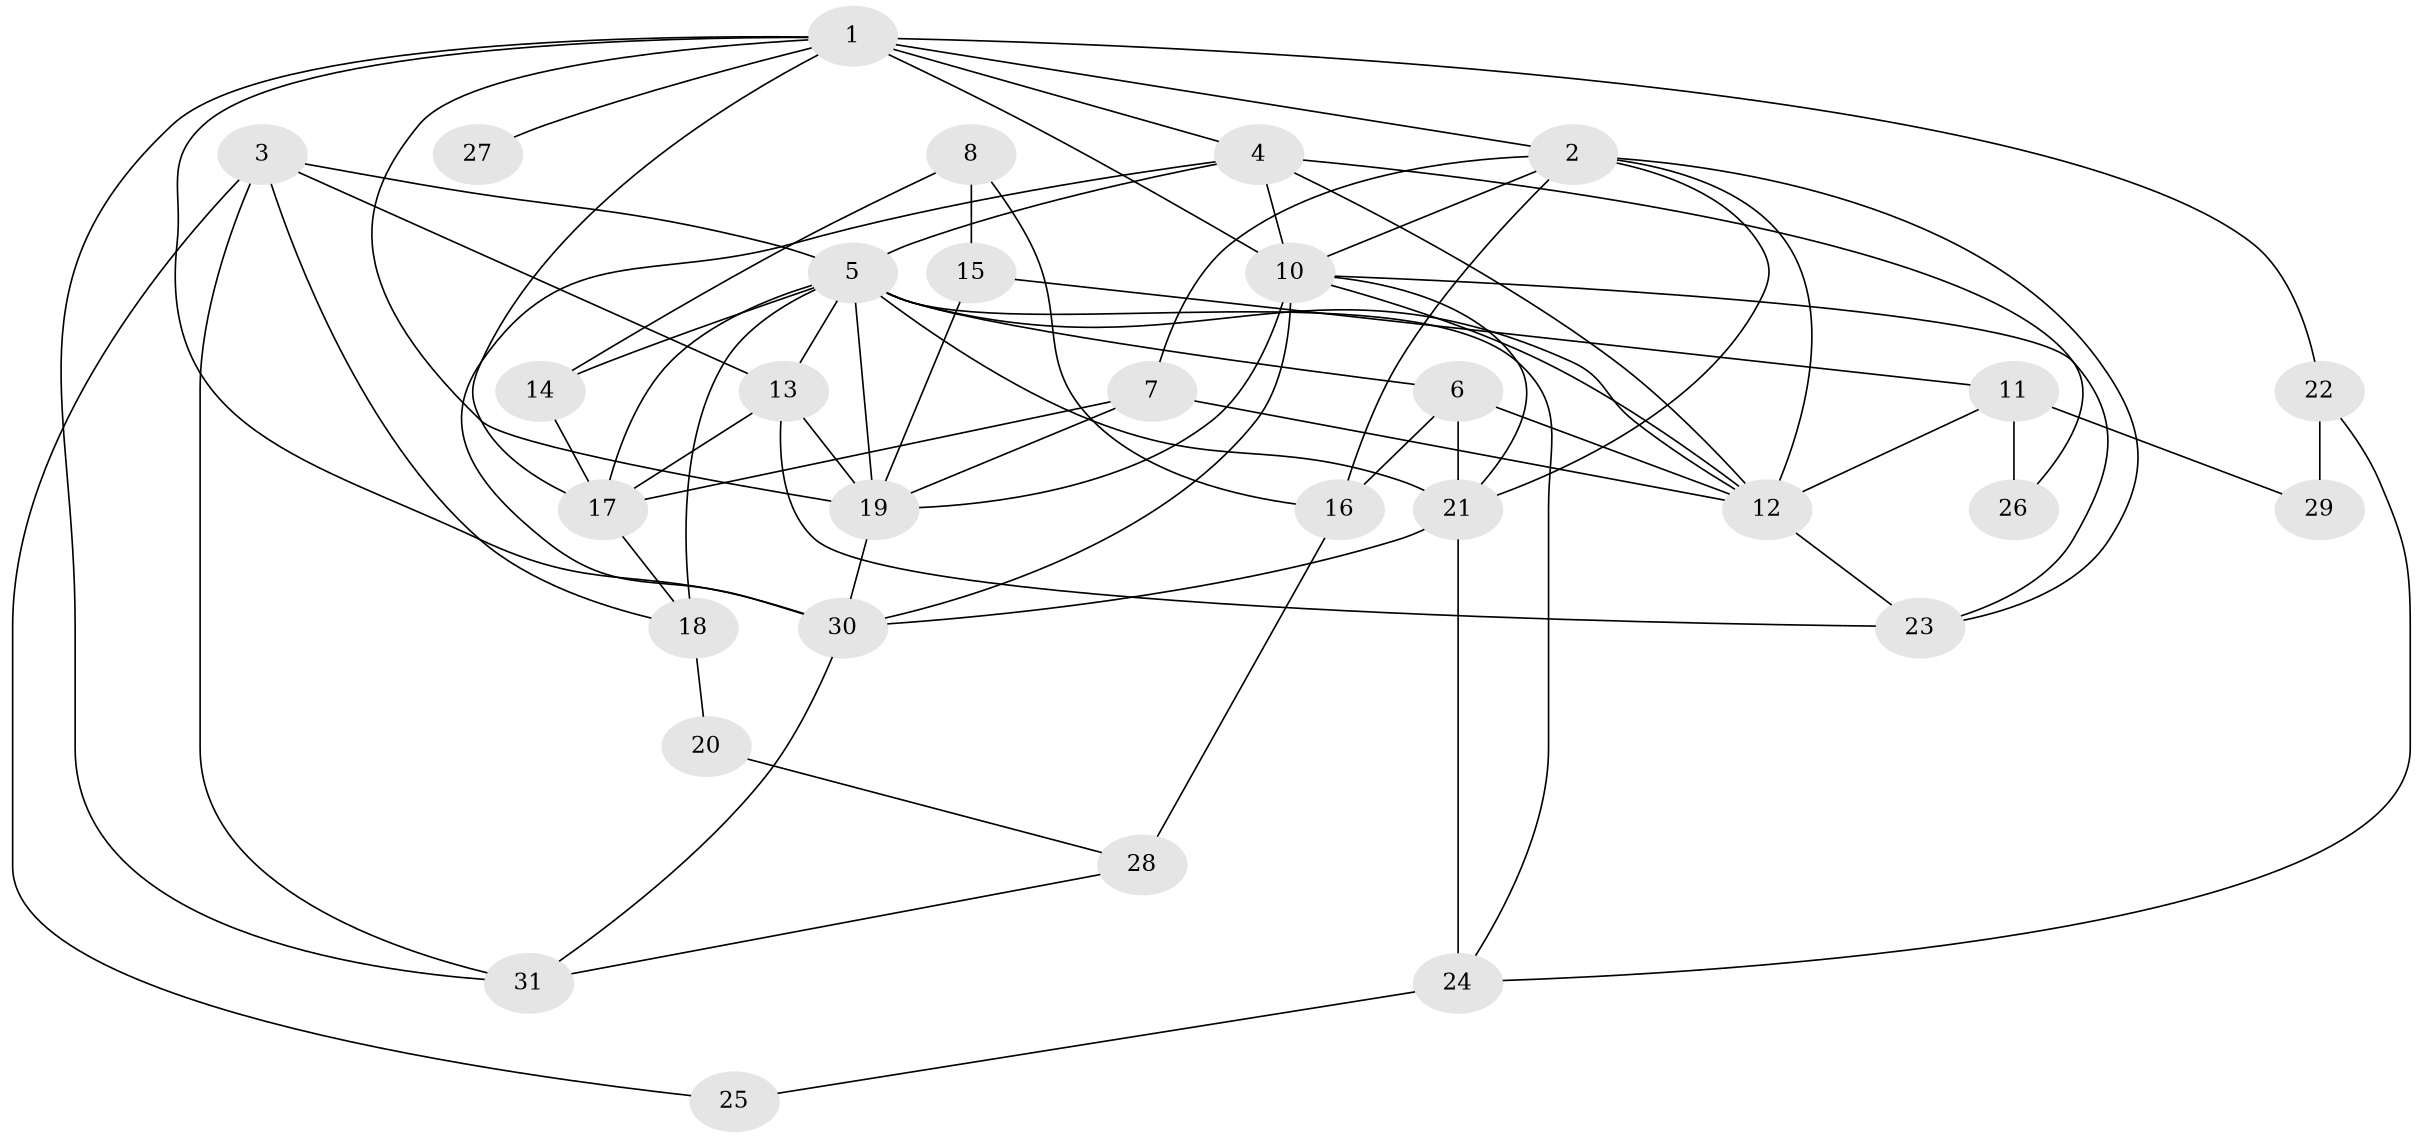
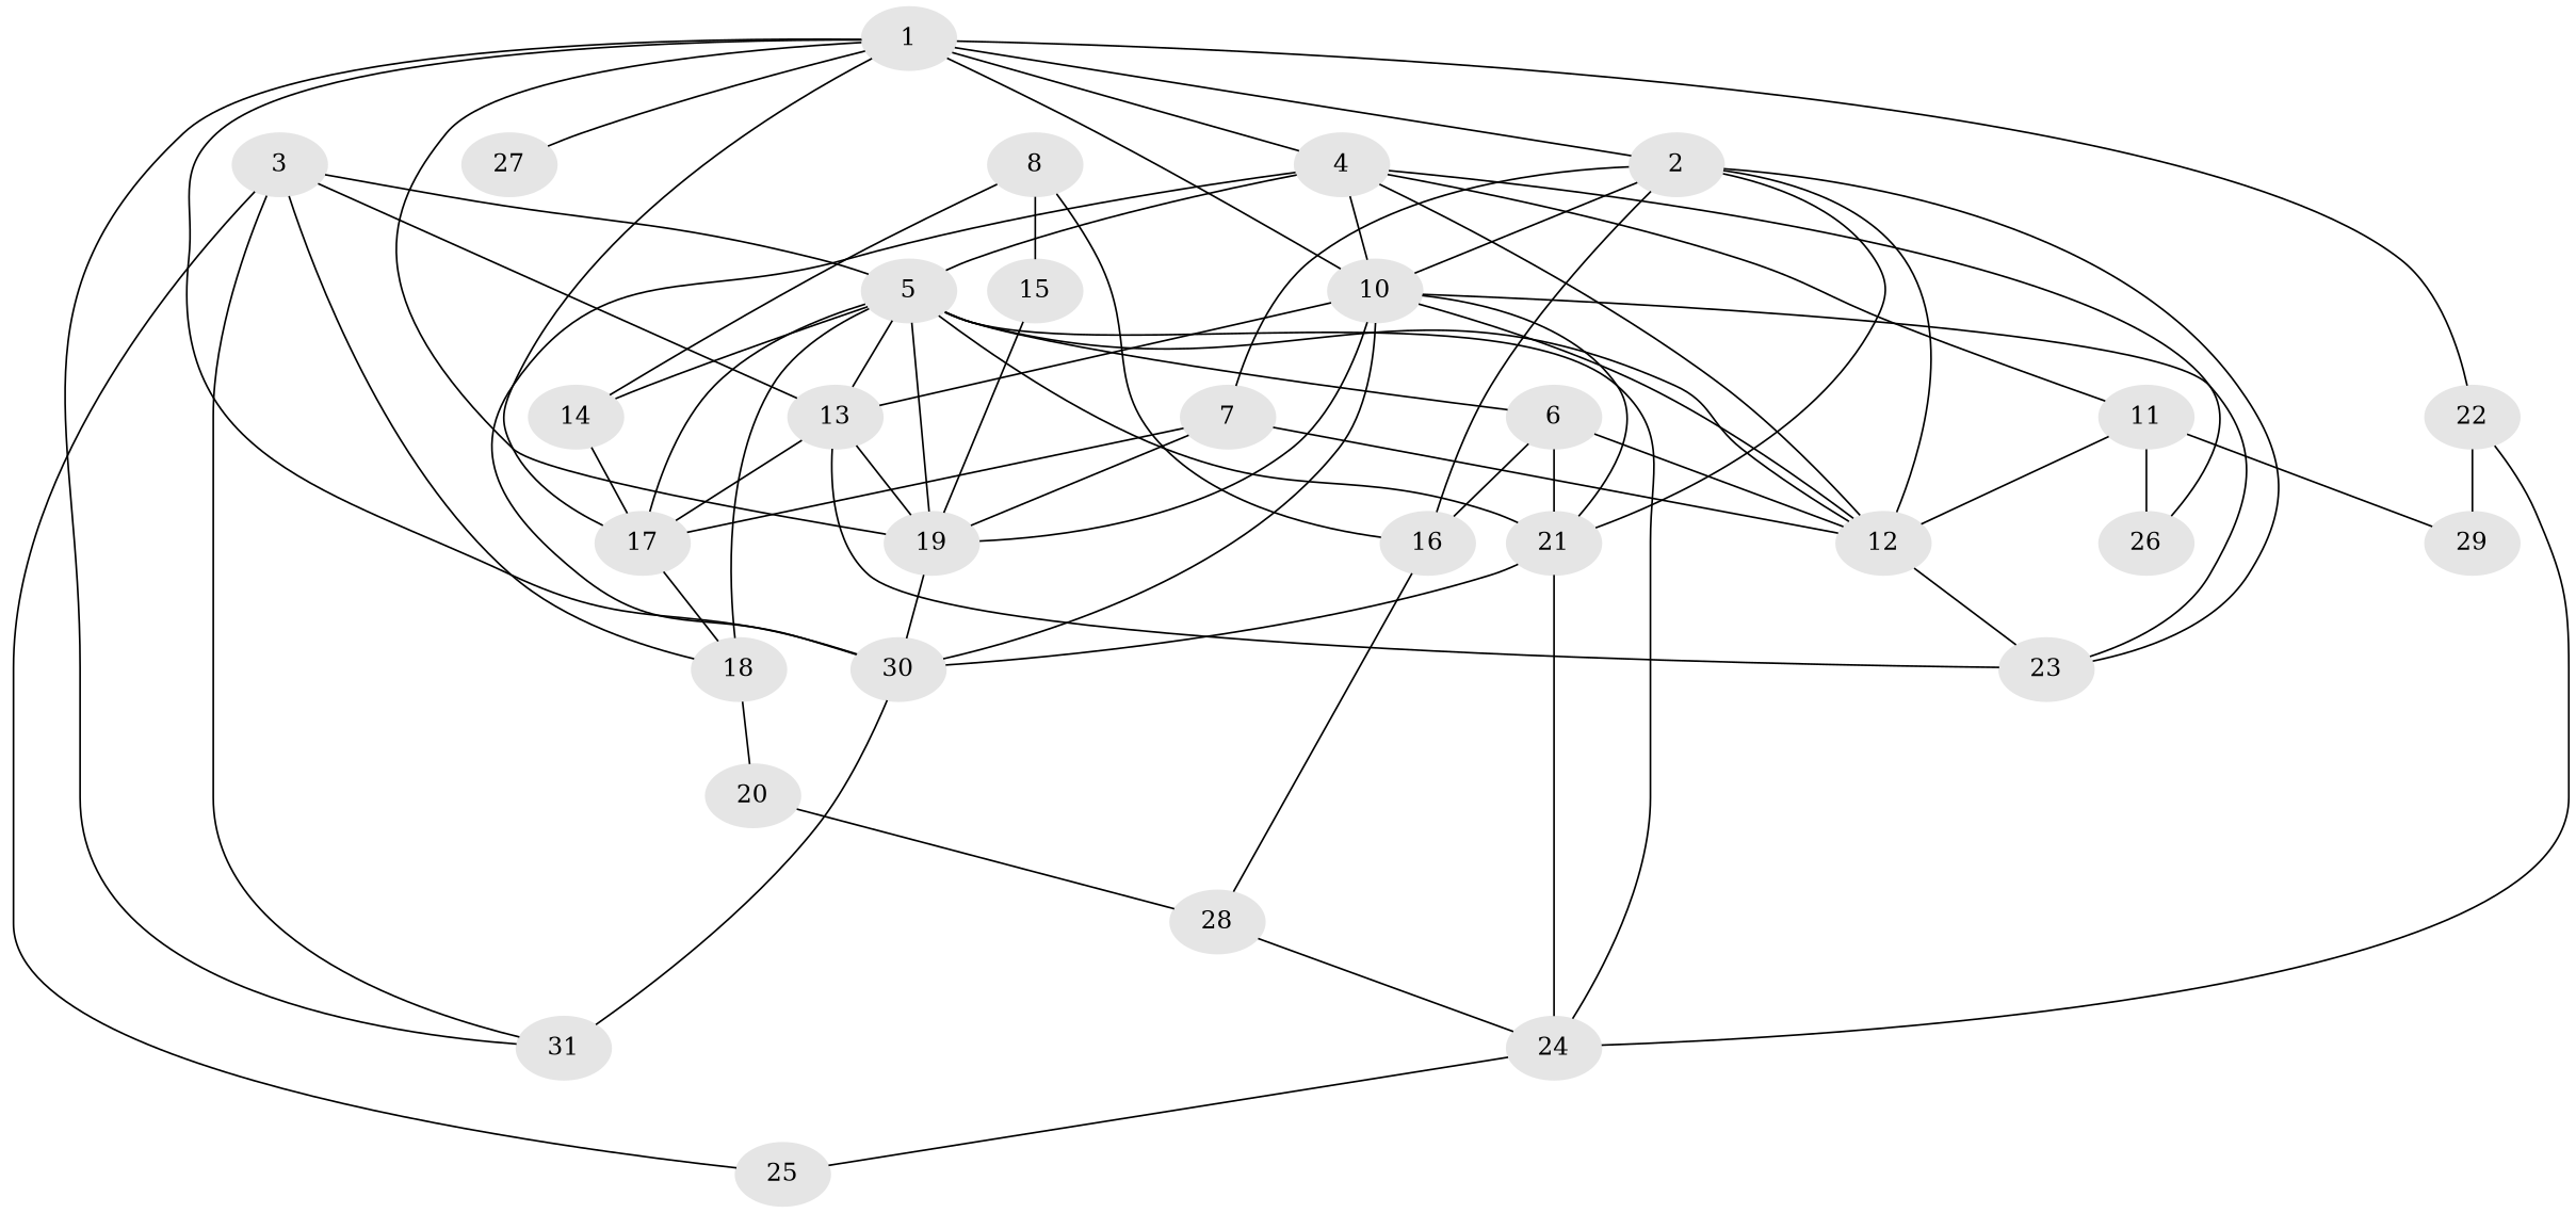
  graph {
    node [color=gray90 style=filled]
    edge [weight=1.0]
    1
    2
    4
    10
    17
    19
    22
    27
    30
    31
    7
    12
    16
    21
    23
    5
    11
    26
    13
    18
    24
    29
    28
    3
    25
    6
    14
    20
    8
    15
    1 -- 2 [weight=2.0]
    1 -- 4 [weight=2.0]
    1 -- 10
    1 -- 17
    1 -- 19
    1 -- 22
    1 -- 27 [weight=2.0]
    1 -- 30
    1 -- 31
    2 -- 10
    2 -- 7
    2 -- 12
    2 -- 16
    2 -- 21
    2 -- 23
    4 -- 10
    4 -- 30
    4 -- 12 [weight=3.0]
    4 -- 5 [weight=3.0]
-   15 -- 11
+   4 -- 11
    4 -- 26
    10 -- 19
    10 -- 30
    10 -- 12 [weight=3.0]
    10 -- 21
    10 -- 23
+   10 -- 13 [weight=4.0]
    17 -- 18
    19 -- 30
    22 -- 24
    22 -- 29
    30 -- 31
    7 -- 17
    7 -- 19 [weight=2.0]
    7 -- 12
    12 -- 23
    16 -- 28
    21 -- 30
    21 -- 24
    5 -- 17
    5 -- 19
    5 -- 12
    5 -- 21
    5 -- 13
    5 -- 18 [weight=2.0]
    5 -- 24
    5 -- 6
    5 -- 14 [weight=2.0]
    11 -- 12
    11 -- 26
    11 -- 29
    13 -- 17 [weight=2.0]
    13 -- 19 [weight=2.0]
    13 -- 23
    18 -- 20
    24 -- 25
-   28 -- 31
+   28 -- 24
    3 -- 31
    3 -- 5
    3 -- 13
    3 -- 18
    3 -- 25
    6 -- 12
    6 -- 16
    6 -- 21
    14 -- 17
    20 -- 28
    8 -- 16
    8 -- 14
    8 -- 15
    15 -- 19
  }
